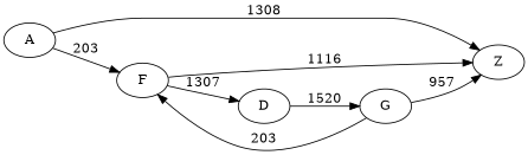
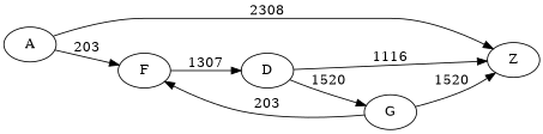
  digraph {
    rankdir=LR
    A
    Z
    F
    G
    D
-   A -> Z [label=1308]
+   A -> Z [label=2308]
    A -> F [label=203]
-   F -> Z [label=1116]
+   D -> Z [label=1116]
    F -> D [label=1307]
-   G -> Z [label=957]
+   G -> Z [label=1520]
    G -> F [label=203]
    D -> G [label=1520]
  }
